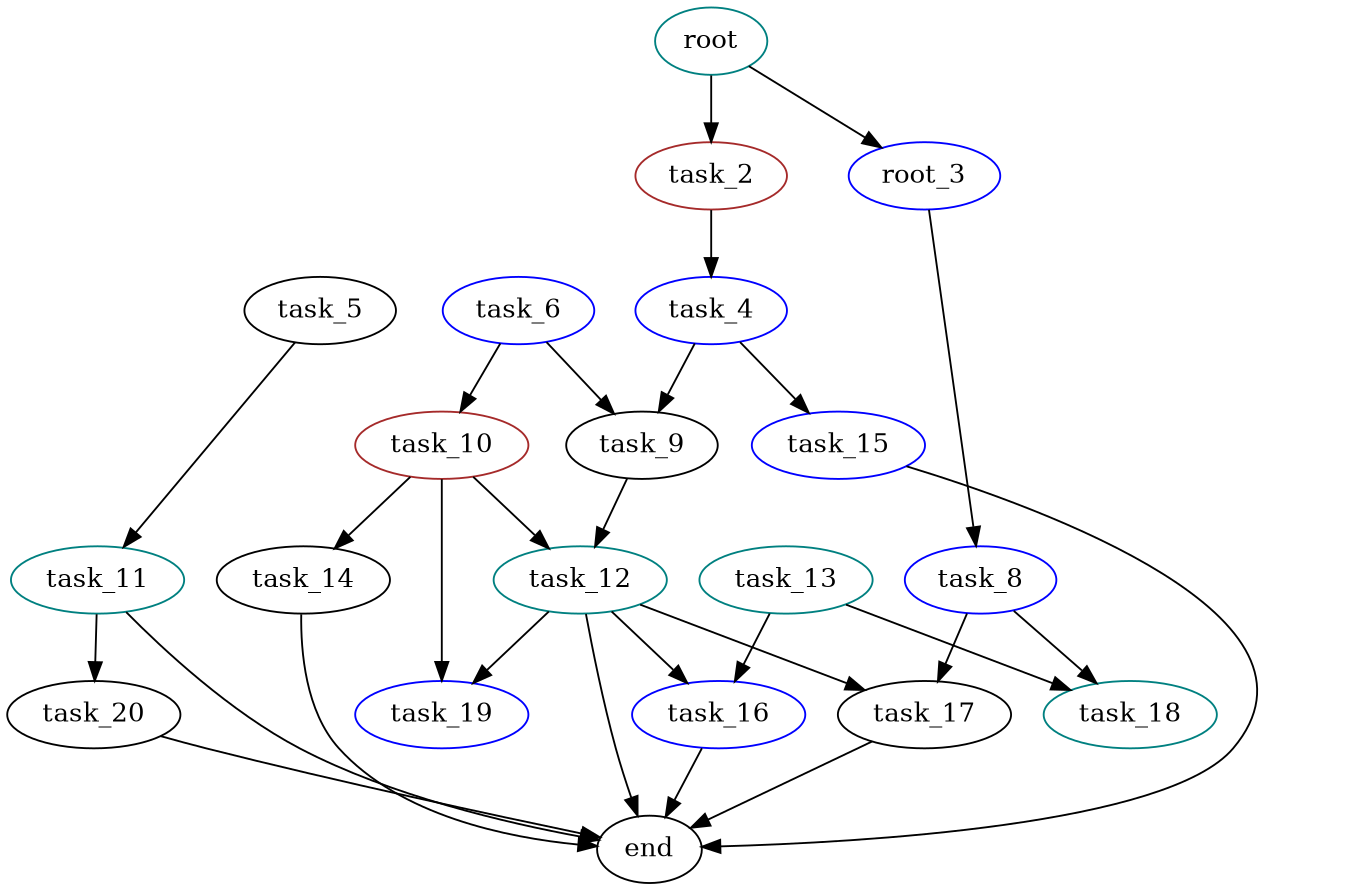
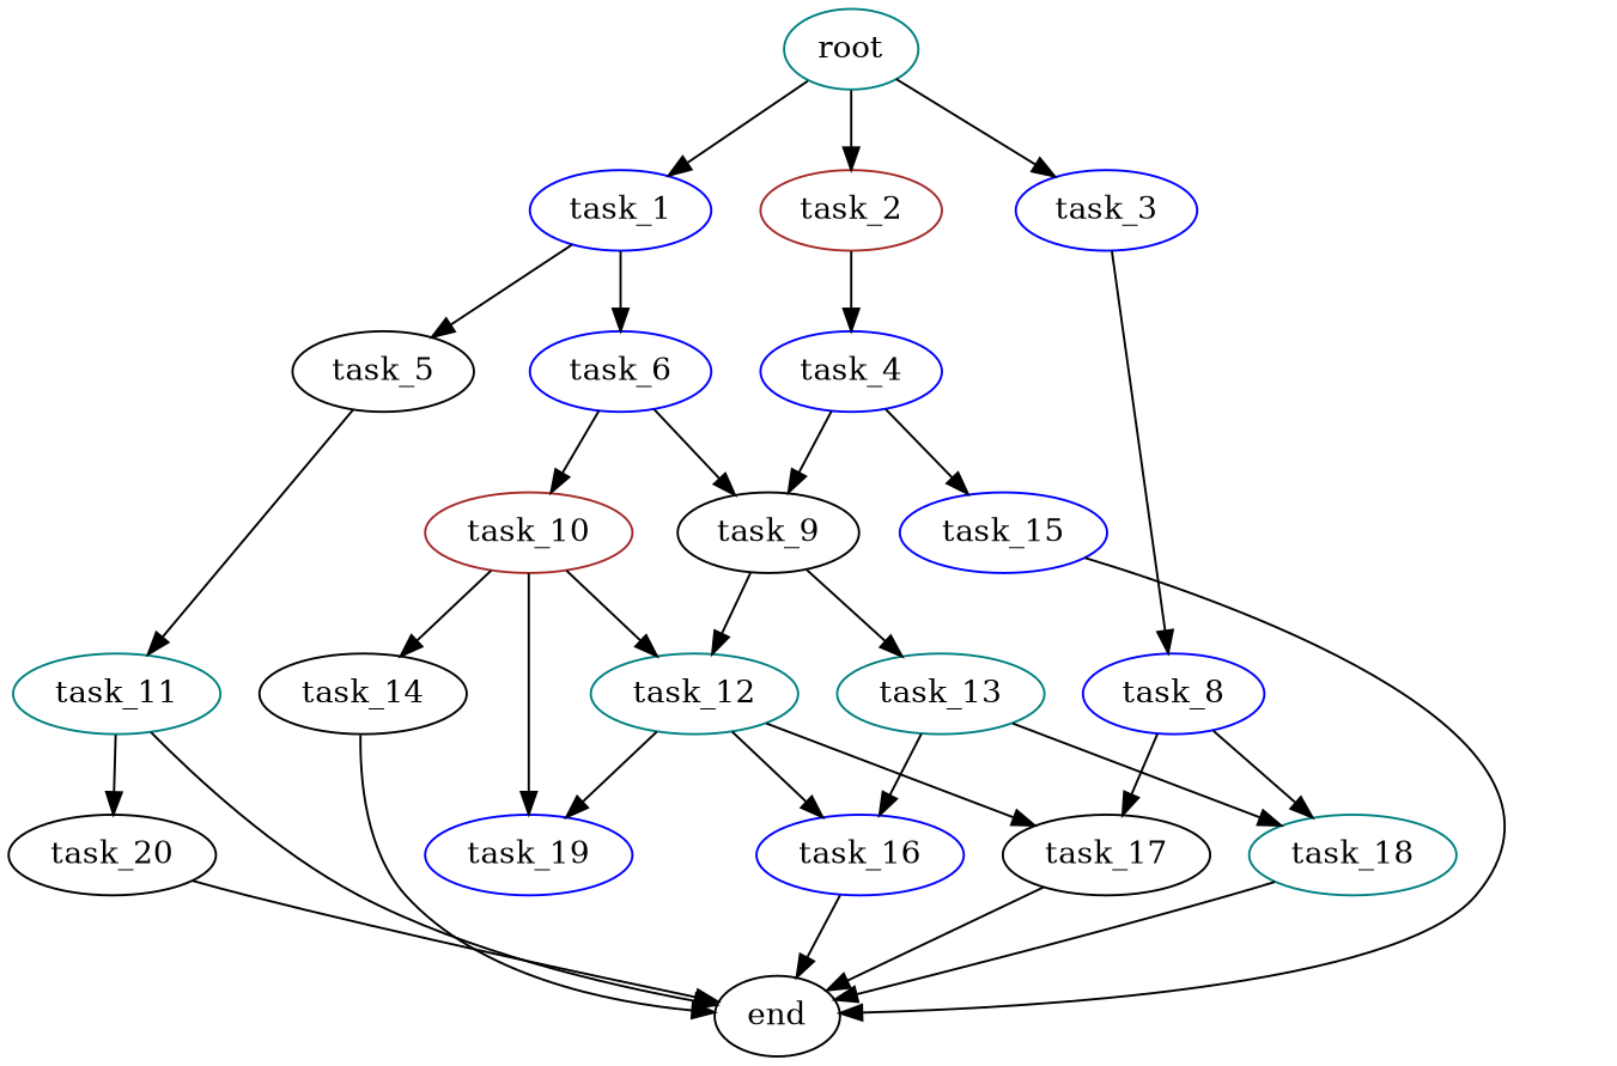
  digraph {
    node [color=blue]
    root [color=teal]
+   task_1
    task_2 [color=brown]
-   task_3 [label=root_3]
+   task_3
    task_5 [color=black]
    task_6
    task_4
    task_8
    task_11 [color=teal]
    task_9 [color=black]
    task_10 [color=brown]
    task_15
    task_17 [color=black]
    task_18 [color=teal]
    task_12 [color=teal]
    task_13 [color=teal]
    end [color=black]
    task_20 [color=black]
    task_14 [color=black]
    task_19
    task_16
+   root -> task_1
    root -> task_2
    root -> task_3
+   task_1 -> task_5
+   task_1 -> task_6
    task_2 -> task_4
    task_3 -> task_8
    task_5 -> task_11
    task_6 -> task_9
    task_6 -> task_10
    task_4 -> task_9
    task_4 -> task_15
    task_8 -> task_17
    task_8 -> task_18
    task_11 -> end
    task_11 -> task_20
    task_9 -> task_12
+   task_9 -> task_13
    task_10 -> task_12
    task_10 -> task_14
    task_10 -> task_19
    task_15 -> end
    task_17 -> end
-   task_12 -> end
+   task_18 -> end
    task_12 -> task_17
    task_12 -> task_19
    task_12 -> task_16
    task_13 -> task_18
    task_13 -> task_16
    task_20 -> end
    task_14 -> end
    task_16 -> end
  }
